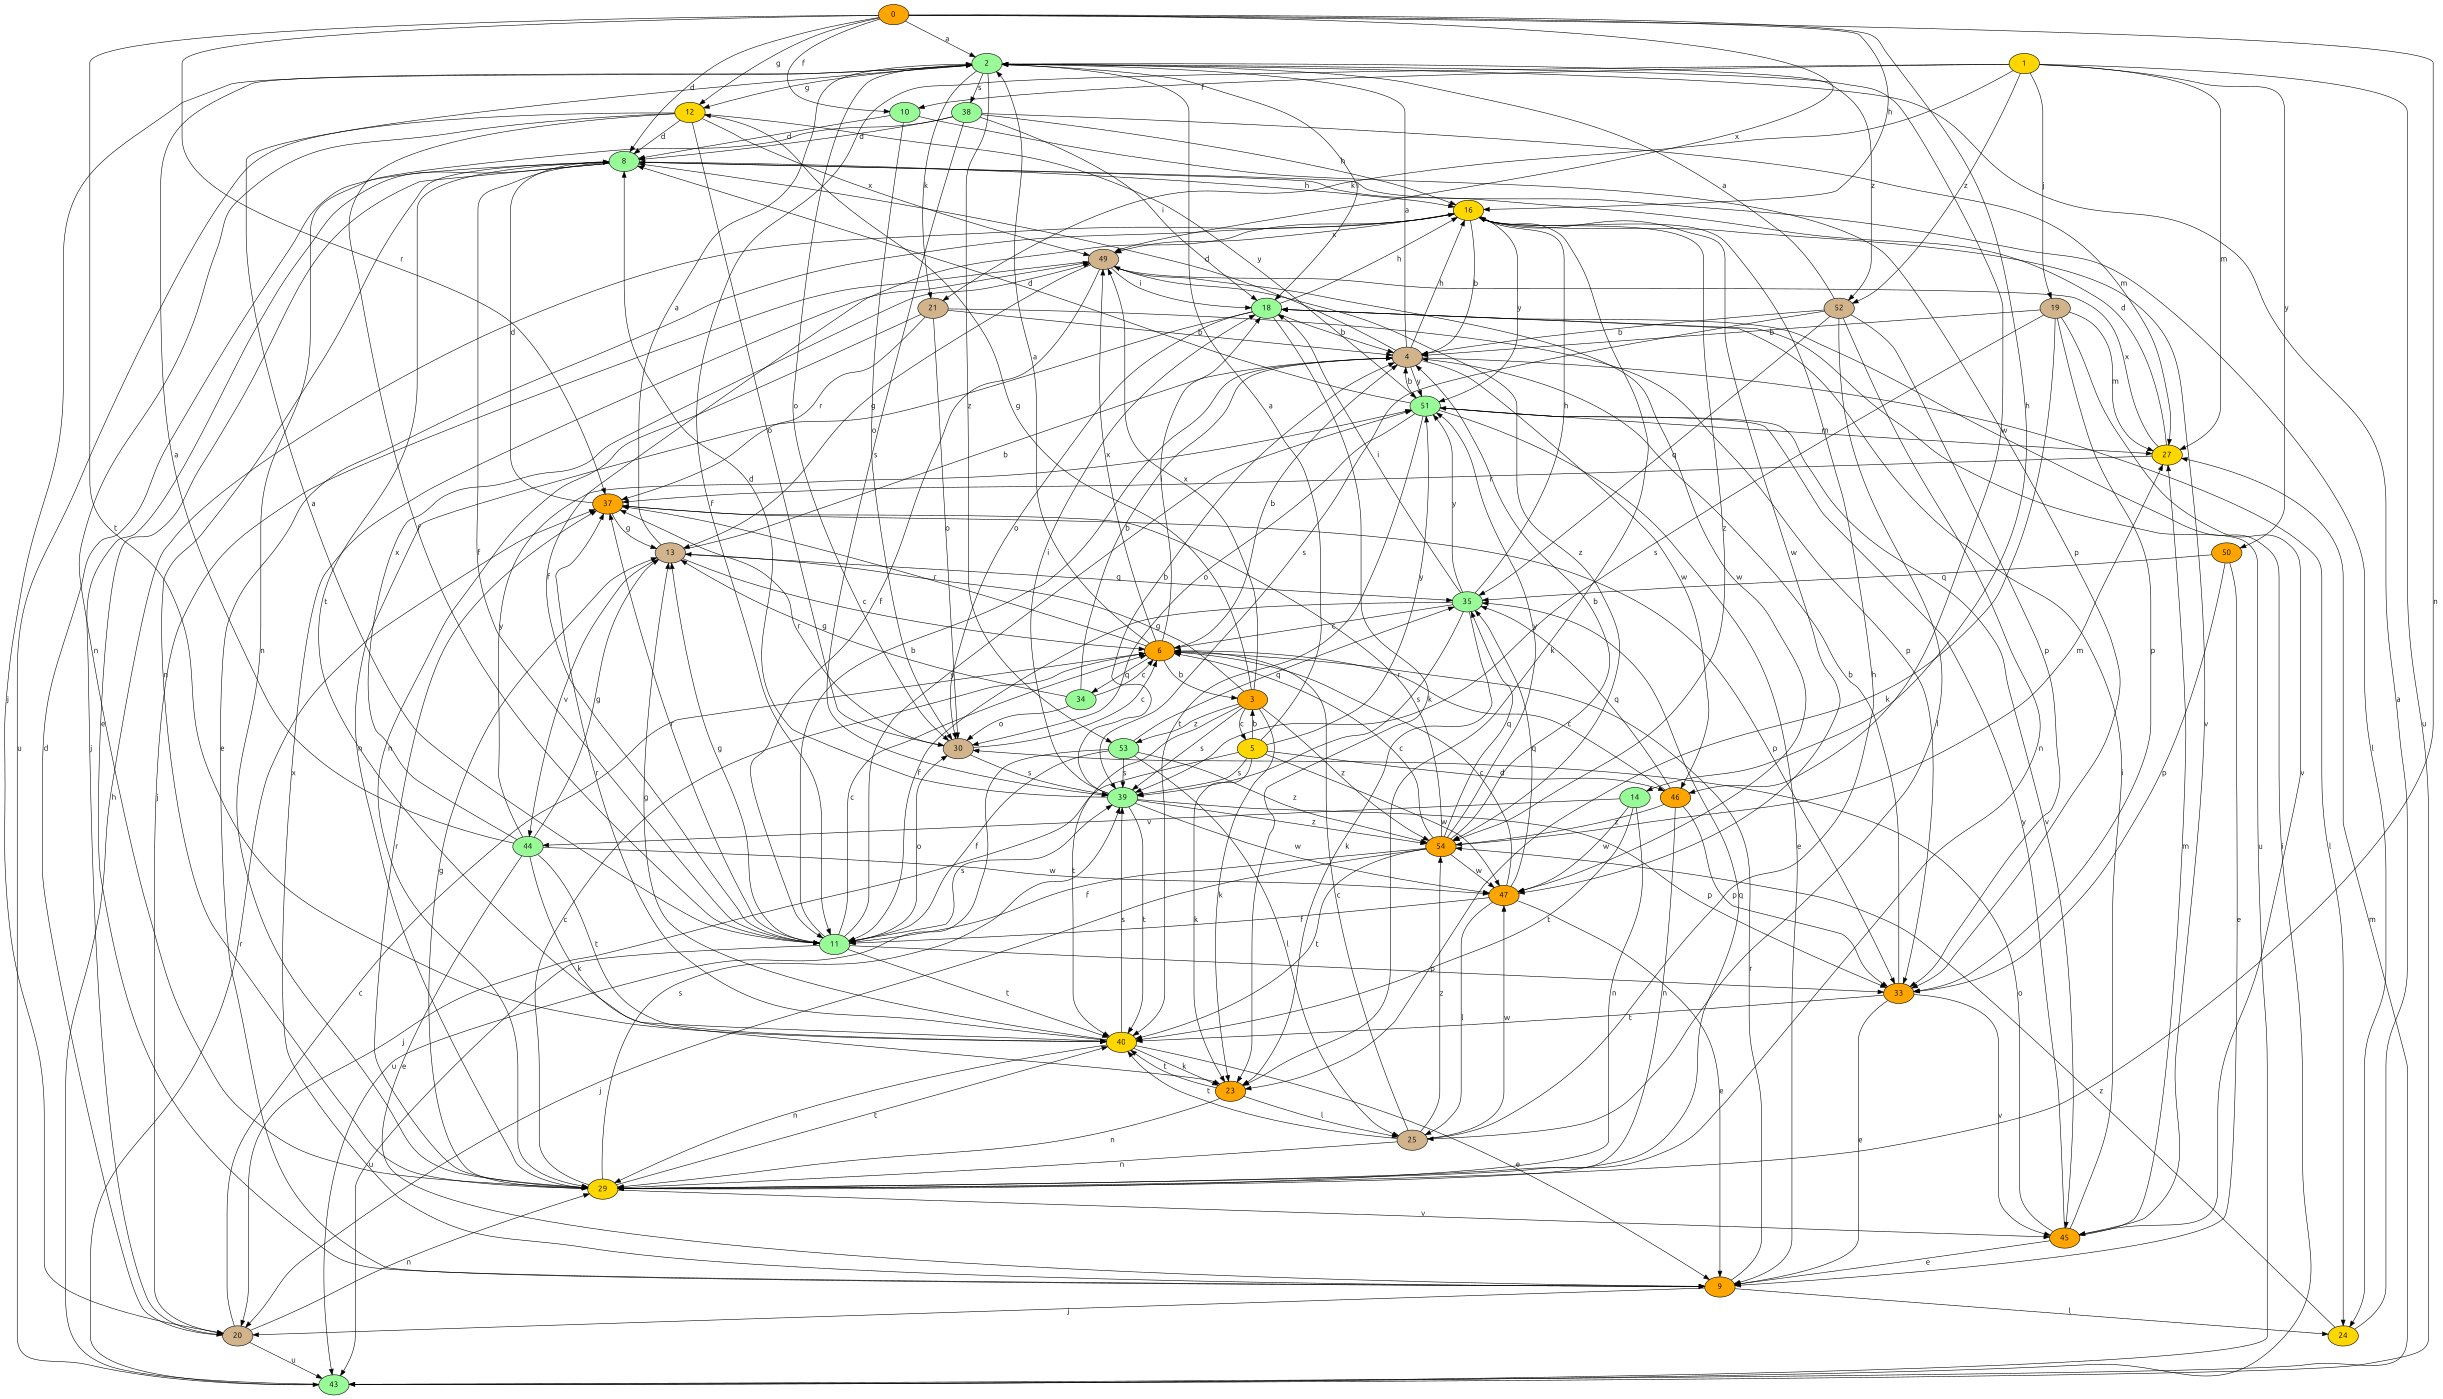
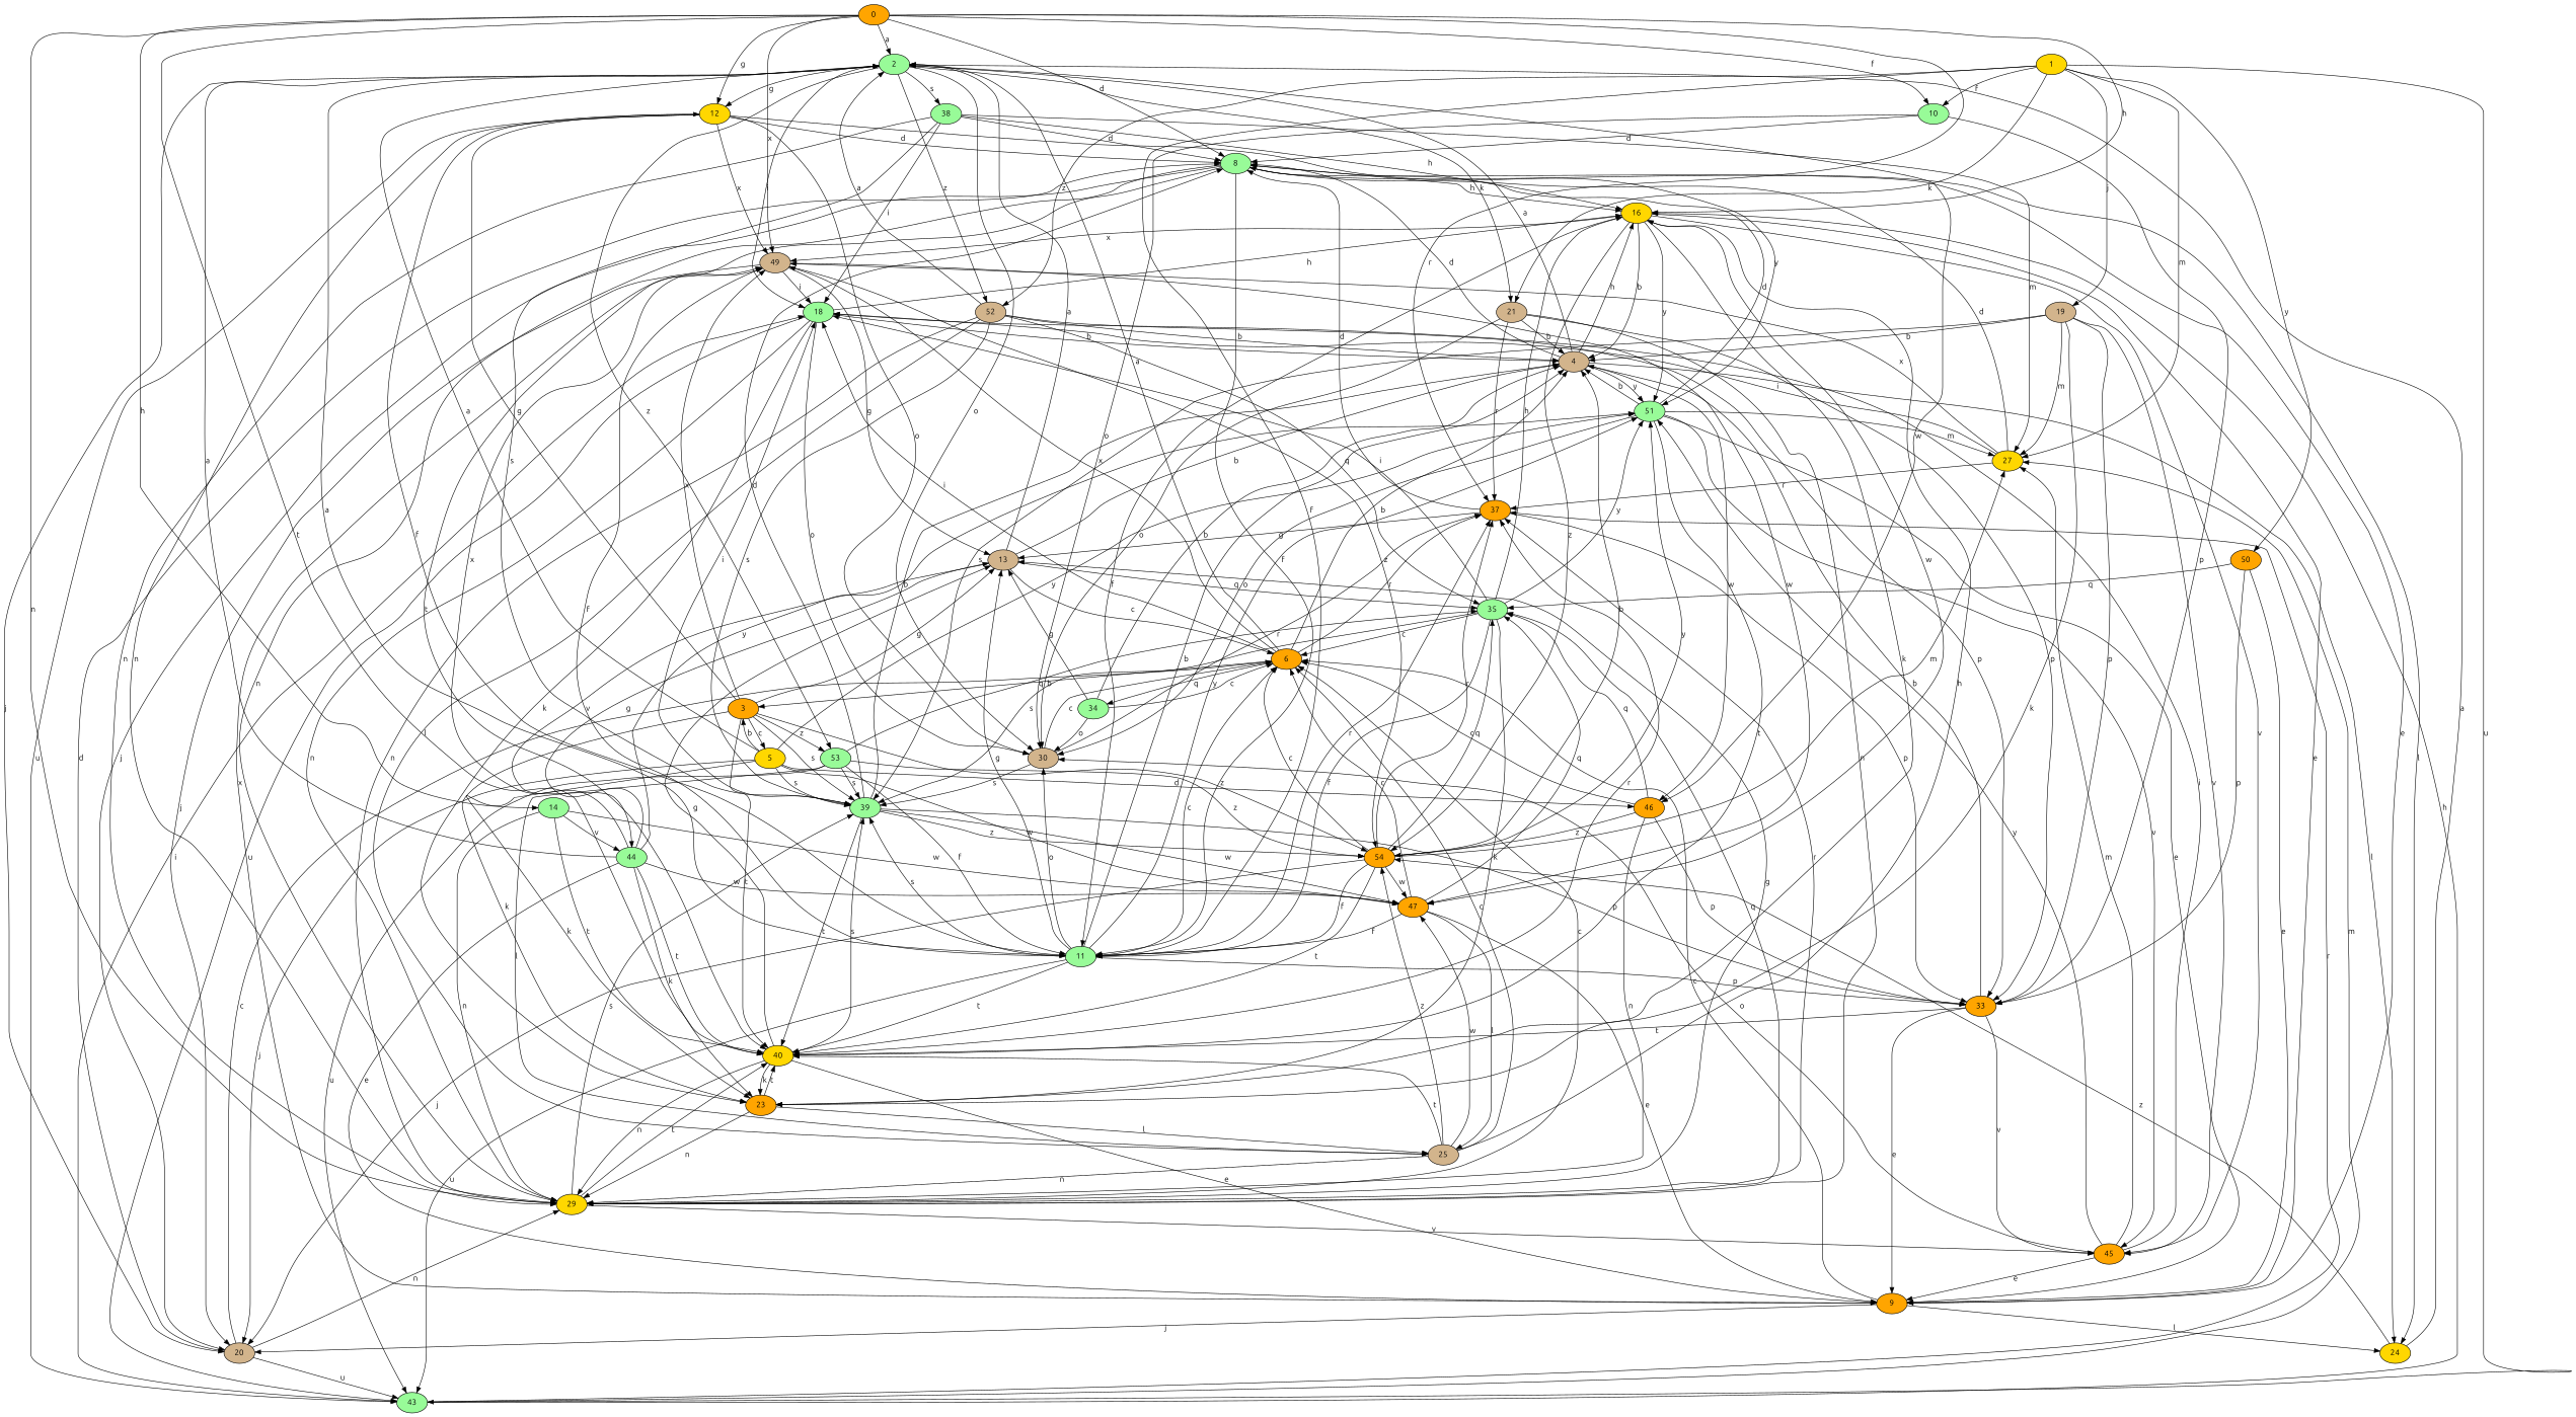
  strict digraph {
    fontname=Ubuntu
    node [fillcolor=palegreen fontname=Ubuntu style=filled]
    edge [fontname=Ubuntu]
    0 [fillcolor=orange]
    2
    8
    10
    12 [fillcolor=gold]
    14
    16 [fillcolor=gold]
    29 [fillcolor=gold]
    37 [fillcolor=orange]
    40 [fillcolor=gold]
    49 [fillcolor=tan]
    21 [fillcolor=tan]
    52 [fillcolor=tan]
    18
    20 [fillcolor=tan]
    30 [fillcolor=tan]
    38
    46 [fillcolor=orange]
    53
    11
    24 [fillcolor=gold]
    9 [fillcolor=orange]
    33 [fillcolor=orange]
    43
    51
    47 [fillcolor=orange]
    44
    23 [fillcolor=orange]
    54 [fillcolor=orange]
    4 [fillcolor=tan]
    45 [fillcolor=orange]
    13 [fillcolor=tan]
    39
    6 [fillcolor=orange]
    35
    1 [fillcolor=gold]
    19 [fillcolor=tan]
    27 [fillcolor=gold]
    50 [fillcolor=orange]
    25 [fillcolor=tan]
    3 [fillcolor=orange]
    5 [fillcolor=gold]
    34
    0 -> 2 [label=a]
    0 -> 8 [label=d]
    0 -> 10 [label=f]
    0 -> 12 [label=g]
    0 -> 14 [label=h]
    0 -> 16 [label=h]
    0 -> 29 [label=n]
    0 -> 37 [label=r]
    0 -> 40 [label=t]
    0 -> 49 [label=x]
    2 -> 12 [label=g]
    2 -> 21 [label=k]
    2 -> 52 [label=z]
    2 -> 18 [label=i]
    2 -> 20 [label=j]
    2 -> 30 [label=o]
    2 -> 38 [label=s]
    2 -> 46 [label=w]
    2 -> 53 [label=z]
    8 -> 16 [label=h]
    8 -> 29 [label=n]
    8 -> 40 [label=t]
    8 -> 20 [label=j]
    8 -> 11 [label=f]
    8 -> 24 [label=l]
    8 -> 9 [label=e]
    10 -> 8 [label=d]
    10 -> 30 [label=o]
    10 -> 33 [label=p]
    12 -> 8 [label=d]
    12 -> 29 [label=n]
    12 -> 49 [label=x]
    12 -> 30 [label=o]
    12 -> 11 [label=f]
    12 -> 43 [label=u]
    12 -> 51 [label=y]
    14 -> 29 [label=n]
    14 -> 40 [label=t]
    14 -> 47 [label=w]
    14 -> 44 [label=v]
    16 -> 49 [label=x]
    16 -> 11 [label=f]
    16 -> 9 [label=e]
    16 -> 51 [label=y]
    16 -> 47 [label=w]
    16 -> 23 [label=k]
    16 -> 54 [label=z]
    16 -> 4 [label=b]
    16 -> 45 [label=v]
    29 -> 37 [label=r]
    29 -> 40 [label=t]
    29 -> 45 [label=v]
    29 -> 13 [label=g]
    29 -> 39 [label=s]
    29 -> 6 [label=c]
    29 -> 35 [label=q]
    37 -> 8 [label=d]
    37 -> 33 [label=p]
    37 -> 13 [label=g]
    40 -> 29 [label=n]
    40 -> 37 [label=r]
    40 -> 9 [label=e]
    40 -> 23 [label=k]
    40 -> 13 [label=g]
    40 -> 39 [label=s]
    49 -> 18 [label=i]
    49 -> 20 [label=j]
    49 -> 11 [label=f]
    49 -> 47 [label=w]
    49 -> 54 [label=z]
    49 -> 13 [label=g]
    21 -> 29 [label=n]
    21 -> 37 [label=r]
    21 -> 30 [label=o]
    21 -> 33 [label=p]
    21 -> 4 [label=b]
    52 -> 2 [label=a]
    52 -> 29 [label=n]
    52 -> 33 [label=p]
    52 -> 4 [label=b]
    52 -> 39 [label=s]
    52 -> 35 [label=q]
    52 -> 25 [label=l]
    18 -> 16 [label=h]
    18 -> 29 [label=n]
    18 -> 30 [label=o]
    18 -> 43 [label=u]
    18 -> 23 [label=k]
    18 -> 4 [label=b]
    20 -> 8 [label=d]
    20 -> 29 [label=n]
    20 -> 43 [label=u]
    20 -> 6 [label=c]
    30 -> 37 [label=r]
    30 -> 39 [label=s]
    30 -> 6 [label=c]
    38 -> 8 [label=d]
    38 -> 16 [label=h]
    38 -> 29 [label=n]
    38 -> 18 [label=i]
    38 -> 39 [label=s]
    38 -> 27 [label=m]
    46 -> 29 [label=n]
    46 -> 33 [label=p]
    46 -> 54 [label=z]
    46 -> 6 [label=c]
    46 -> 35 [label=q]
    53 -> 11 [label=f]
    53 -> 43 [label=u]
    53 -> 54 [label=z]
    53 -> 39 [label=s]
    53 -> 35 [label=q]
    53 -> 25 [label=l]
    11 -> 2 [label=a]
    11 -> 37 [label=r]
    11 -> 40 [label=t]
    11 -> 30 [label=o]
    11 -> 33 [label=p]
    11 -> 43 [label=u]
    11 -> 51 [label=y]
    11 -> 4 [label=b]
    11 -> 13 [label=g]
    11 -> 39 [label=s]
    11 -> 6 [label=c]
    24 -> 2 [label=a]
    24 -> 54 [label=z]
    9 -> 49 [label=x]
    9 -> 20 [label=j]
    9 -> 24 [label=l]
-   9 -> 6 [label=r]
+   9 -> 6 [label=c]
    33 -> 40 [label=t]
    33 -> 9 [label=e]
    33 -> 4 [label=b]
    33 -> 45 [label=v]
    43 -> 16 [label=h]
    43 -> 37 [label=r]
    43 -> 18 [label=i]
    43 -> 27 [label=m]
    51 -> 8 [label=d]
    51 -> 40 [label=t]
    51 -> 30 [label=o]
    51 -> 9 [label=e]
    51 -> 4 [label=b]
    51 -> 45 [label=v]
    51 -> 27 [label=m]
    47 -> 11 [label=f]
    47 -> 9 [label=e]
    47 -> 6 [label=c]
    47 -> 35 [label=q]
    47 -> 25 [label=l]
    44 -> 2 [label=a]
    44 -> 40 [label=t]
    44 -> 49 [label=x]
    44 -> 9 [label=e]
    44 -> 51 [label=y]
    44 -> 47 [label=w]
    44 -> 23 [label=k]
    44 -> 13 [label=g]
    23 -> 29 [label=n]
    23 -> 40 [label=t]
    23 -> 25 [label=l]
    54 -> 37 [label=r]
    54 -> 40 [label=t]
    54 -> 20 [label=j]
    54 -> 11 [label=f]
    54 -> 51 [label=y]
    54 -> 47 [label=w]
    54 -> 4 [label=b]
    54 -> 6 [label=c]
    54 -> 35 [label=q]
    54 -> 27 [label=m]
    4 -> 2 [label=a]
    4 -> 8 [label=d]
    4 -> 16 [label=h]
    4 -> 46 [label=w]
    4 -> 24 [label=l]
    4 -> 51 [label=y]
    45 -> 18 [label=i]
    45 -> 30 [label=o]
    45 -> 9 [label=e]
    45 -> 51 [label=y]
    45 -> 27 [label=m]
    13 -> 2 [label=a]
    13 -> 44 [label=v]
    13 -> 4 [label=b]
    13 -> 6 [label=c]
    13 -> 35 [label=q]
    39 -> 8 [label=d]
    39 -> 40 [label=t]
    39 -> 18 [label=i]
    39 -> 33 [label=p]
    39 -> 47 [label=w]
    39 -> 54 [label=z]
    39 -> 4 [label=b]
    6 -> 2 [label=a]
    6 -> 37 [label=r]
    6 -> 49 [label=x]
    6 -> 18 [label=i]
    6 -> 4 [label=b]
    6 -> 3 [label=b]
    6 -> 34 [label=q]
    35 -> 16 [label=h]
    35 -> 18 [label=i]
    35 -> 11 [label=f]
    35 -> 51 [label=y]
    35 -> 23 [label=k]
    35 -> 39 [label=s]
    35 -> 6 [label=c]
    1 -> 10 [label=f]
    1 -> 21 [label=k]
    1 -> 52 [label=z]
    1 -> 11 [label=f]
    1 -> 43 [label=u]
    1 -> 19 [label=j]
    1 -> 27 [label=m]
    1 -> 50 [label=y]
    19 -> 33 [label=p]
    19 -> 23 [label=k]
    19 -> 4 [label=b]
    19 -> 45 [label=v]
    19 -> 39 [label=s]
    19 -> 27 [label=m]
    27 -> 8 [label=d]
    27 -> 37 [label=r]
    27 -> 49 [label=x]
+   27 -> 18 [label=i]
    50 -> 9 [label=e]
    50 -> 33 [label=p]
    50 -> 35 [label=q]
    25 -> 16 [label=h]
    25 -> 29 [label=n]
    25 -> 40 [label=t]
    25 -> 47 [label=w]
    25 -> 54 [label=z]
    25 -> 6 [label=c]
    3 -> 12 [label=g]
    3 -> 40 [label=t]
    3 -> 49 [label=x]
    3 -> 53 [label=z]
    3 -> 23 [label=k]
    3 -> 54 [label=z]
    3 -> 13 [label=g]
    3 -> 39 [label=s]
    3 -> 5 [label=c]
    5 -> 2 [label=a]
    5 -> 20 [label=j]
    5 -> 46 [label=d]
    5 -> 51 [label=y]
    5 -> 47 [label=w]
    5 -> 23 [label=k]
    5 -> 39 [label=s]
    5 -> 3 [label=b]
    34 -> 30 [label=o]
    34 -> 4 [label=b]
    34 -> 13 [label=g]
    34 -> 6 [label=c]
  }
